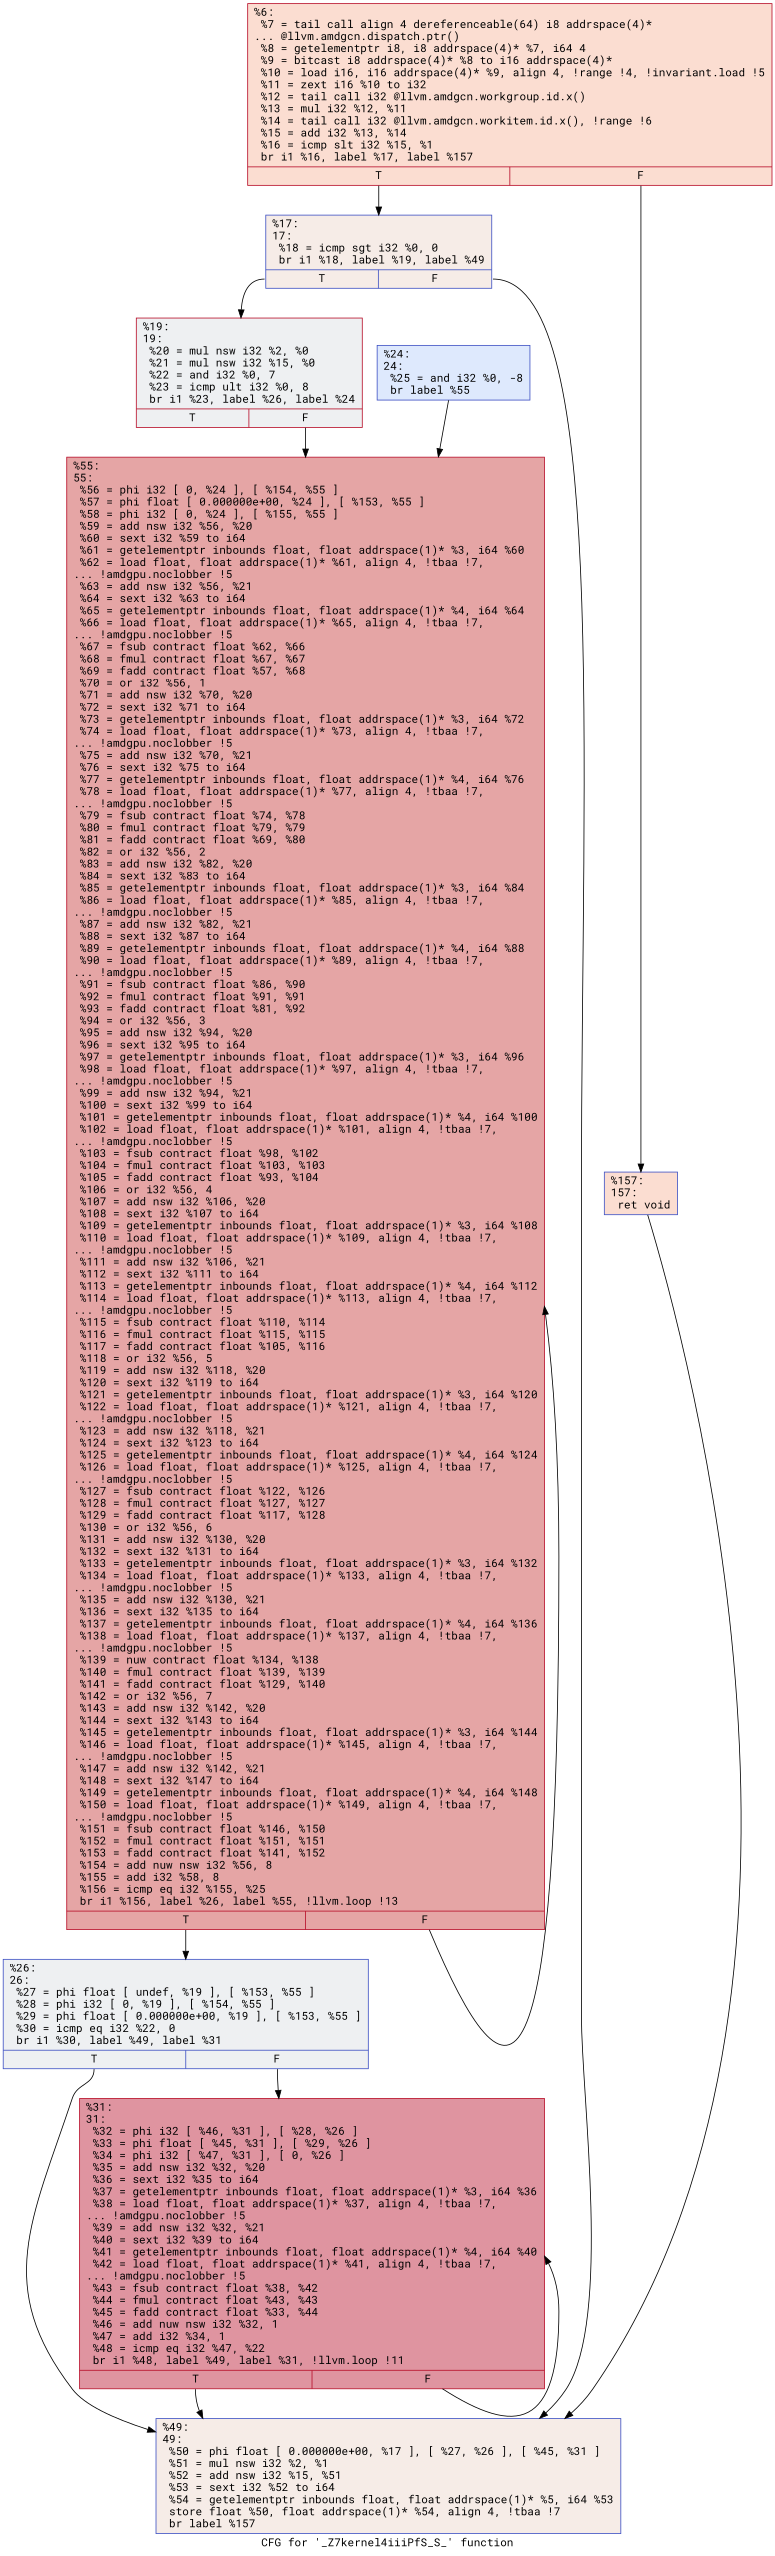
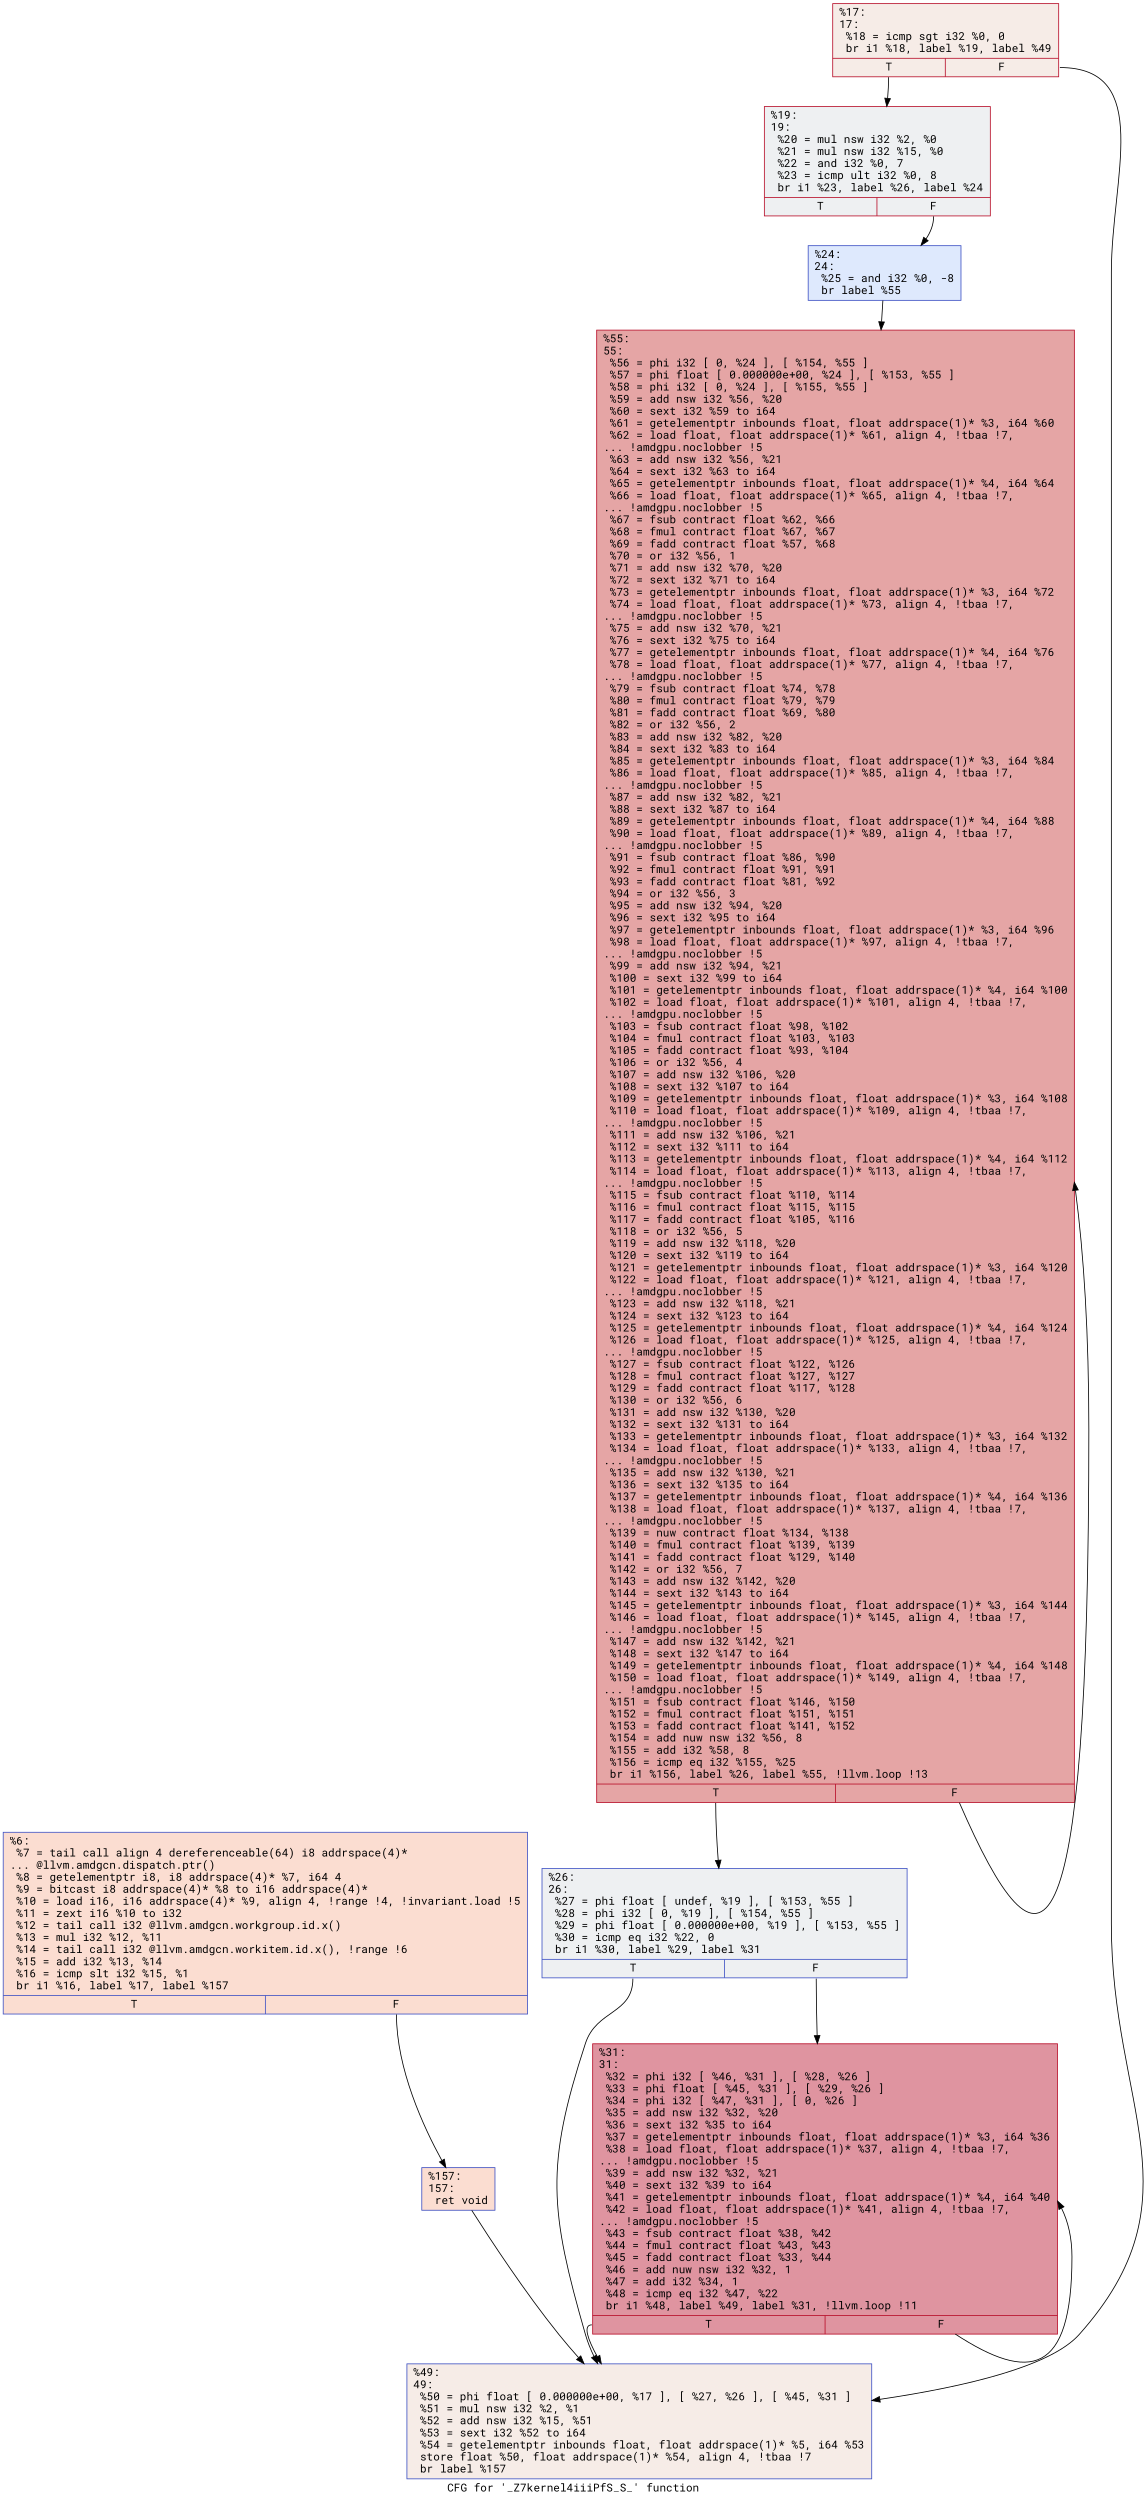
  digraph {
    fontname="Roboto Mono"
    label="CFG for '_Z7kernel4iiiPfS_S_' function"
    node [color="#3d50c3ff" fillcolor="#f7b39670" fontname="Roboto Mono" shape=record style=filled]
    edge [fontname="Roboto Mono" tailport=s0]
-   n1 [color="#b70d28ff" label="{%6:\l  %7 = tail call align 4 dereferenceable(64) i8 addrspace(4)*\l... @llvm.amdgcn.dispatch.ptr()\l  %8 = getelementptr i8, i8 addrspace(4)* %7, i64 4\l  %9 = bitcast i8 addrspace(4)* %8 to i16 addrspace(4)*\l  %10 = load i16, i16 addrspace(4)* %9, align 4, !range !4, !invariant.load !5\l  %11 = zext i16 %10 to i32\l  %12 = tail call i32 @llvm.amdgcn.workgroup.id.x()\l  %13 = mul i32 %12, %11\l  %14 = tail call i32 @llvm.amdgcn.workitem.id.x(), !range !6\l  %15 = add i32 %13, %14\l  %16 = icmp slt i32 %15, %1\l  br i1 %16, label %17, label %157\l|{<s0>T|<s1>F}}"]
-   n2 [fillcolor="#ead5c970" label="{%17:\l17:                                               \l  %18 = icmp sgt i32 %0, 0\l  br i1 %18, label %19, label %49\l|{<s0>T|<s1>F}}"]
+   n1 [label="{%6:\l  %7 = tail call align 4 dereferenceable(64) i8 addrspace(4)*\l... @llvm.amdgcn.dispatch.ptr()\l  %8 = getelementptr i8, i8 addrspace(4)* %7, i64 4\l  %9 = bitcast i8 addrspace(4)* %8 to i16 addrspace(4)*\l  %10 = load i16, i16 addrspace(4)* %9, align 4, !range !4, !invariant.load !5\l  %11 = zext i16 %10 to i32\l  %12 = tail call i32 @llvm.amdgcn.workgroup.id.x()\l  %13 = mul i32 %12, %11\l  %14 = tail call i32 @llvm.amdgcn.workitem.id.x(), !range !6\l  %15 = add i32 %13, %14\l  %16 = icmp slt i32 %15, %1\l  br i1 %16, label %17, label %157\l|{<s0>T|<s1>F}}"]
+   n2 [color="#b70d28ff" fillcolor="#ead5c970" label="{%17:\l17:                                               \l  %18 = icmp sgt i32 %0, 0\l  br i1 %18, label %19, label %49\l|{<s0>T|<s1>F}}"]
    n3 [label="{%157:\l157:                                              \l  ret void\l}"]
    n4 [color="#b70d28ff" fillcolor="#d9dce170" label="{%19:\l19:                                               \l  %20 = mul nsw i32 %2, %0\l  %21 = mul nsw i32 %15, %0\l  %22 = and i32 %0, 7\l  %23 = icmp ult i32 %0, 8\l  br i1 %23, label %26, label %24\l|{<s0>T|<s1>F}}"]
    n5 [fillcolor="#ead5c970" label="{%49:\l49:                                               \l  %50 = phi float [ 0.000000e+00, %17 ], [ %27, %26 ], [ %45, %31 ]\l  %51 = mul nsw i32 %2, %1\l  %52 = add nsw i32 %15, %51\l  %53 = sext i32 %52 to i64\l  %54 = getelementptr inbounds float, float addrspace(1)* %5, i64 %53\l  store float %50, float addrspace(1)* %54, align 4, !tbaa !7\l  br label %157\l}"]
    n6 [fillcolor="#b5cdfa70" label="{%24:\l24:                                               \l  %25 = and i32 %0, -8\l  br label %55\l}"]
-   n7 [fillcolor="#d9dce170" label="{%26:\l26:                                               \l  %27 = phi float [ undef, %19 ], [ %153, %55 ]\l  %28 = phi i32 [ 0, %19 ], [ %154, %55 ]\l  %29 = phi float [ 0.000000e+00, %19 ], [ %153, %55 ]\l  %30 = icmp eq i32 %22, 0\l  br i1 %30, label %49, label %31\l|{<s0>T|<s1>F}}"]
+   n7 [fillcolor="#d9dce170" label="{%26:\l26:                                               \l  %27 = phi float [ undef, %19 ], [ %153, %55 ]\l  %28 = phi i32 [ 0, %19 ], [ %154, %55 ]\l  %29 = phi float [ 0.000000e+00, %19 ], [ %153, %55 ]\l  %30 = icmp eq i32 %22, 0\l  br i1 %30, label %29, label %31\l|{<s0>T|<s1>F}}"]
    n8 [color="#b70d28ff" fillcolor="#b70d2870" label="{%31:\l31:                                               \l  %32 = phi i32 [ %46, %31 ], [ %28, %26 ]\l  %33 = phi float [ %45, %31 ], [ %29, %26 ]\l  %34 = phi i32 [ %47, %31 ], [ 0, %26 ]\l  %35 = add nsw i32 %32, %20\l  %36 = sext i32 %35 to i64\l  %37 = getelementptr inbounds float, float addrspace(1)* %3, i64 %36\l  %38 = load float, float addrspace(1)* %37, align 4, !tbaa !7,\l... !amdgpu.noclobber !5\l  %39 = add nsw i32 %32, %21\l  %40 = sext i32 %39 to i64\l  %41 = getelementptr inbounds float, float addrspace(1)* %4, i64 %40\l  %42 = load float, float addrspace(1)* %41, align 4, !tbaa !7,\l... !amdgpu.noclobber !5\l  %43 = fsub contract float %38, %42\l  %44 = fmul contract float %43, %43\l  %45 = fadd contract float %33, %44\l  %46 = add nuw nsw i32 %32, 1\l  %47 = add i32 %34, 1\l  %48 = icmp eq i32 %47, %22\l  br i1 %48, label %49, label %31, !llvm.loop !11\l|{<s0>T|<s1>F}}"]
    n9 [color="#b70d28ff" fillcolor="#c5333470" label="{%55:\l55:                                               \l  %56 = phi i32 [ 0, %24 ], [ %154, %55 ]\l  %57 = phi float [ 0.000000e+00, %24 ], [ %153, %55 ]\l  %58 = phi i32 [ 0, %24 ], [ %155, %55 ]\l  %59 = add nsw i32 %56, %20\l  %60 = sext i32 %59 to i64\l  %61 = getelementptr inbounds float, float addrspace(1)* %3, i64 %60\l  %62 = load float, float addrspace(1)* %61, align 4, !tbaa !7,\l... !amdgpu.noclobber !5\l  %63 = add nsw i32 %56, %21\l  %64 = sext i32 %63 to i64\l  %65 = getelementptr inbounds float, float addrspace(1)* %4, i64 %64\l  %66 = load float, float addrspace(1)* %65, align 4, !tbaa !7,\l... !amdgpu.noclobber !5\l  %67 = fsub contract float %62, %66\l  %68 = fmul contract float %67, %67\l  %69 = fadd contract float %57, %68\l  %70 = or i32 %56, 1\l  %71 = add nsw i32 %70, %20\l  %72 = sext i32 %71 to i64\l  %73 = getelementptr inbounds float, float addrspace(1)* %3, i64 %72\l  %74 = load float, float addrspace(1)* %73, align 4, !tbaa !7,\l... !amdgpu.noclobber !5\l  %75 = add nsw i32 %70, %21\l  %76 = sext i32 %75 to i64\l  %77 = getelementptr inbounds float, float addrspace(1)* %4, i64 %76\l  %78 = load float, float addrspace(1)* %77, align 4, !tbaa !7,\l... !amdgpu.noclobber !5\l  %79 = fsub contract float %74, %78\l  %80 = fmul contract float %79, %79\l  %81 = fadd contract float %69, %80\l  %82 = or i32 %56, 2\l  %83 = add nsw i32 %82, %20\l  %84 = sext i32 %83 to i64\l  %85 = getelementptr inbounds float, float addrspace(1)* %3, i64 %84\l  %86 = load float, float addrspace(1)* %85, align 4, !tbaa !7,\l... !amdgpu.noclobber !5\l  %87 = add nsw i32 %82, %21\l  %88 = sext i32 %87 to i64\l  %89 = getelementptr inbounds float, float addrspace(1)* %4, i64 %88\l  %90 = load float, float addrspace(1)* %89, align 4, !tbaa !7,\l... !amdgpu.noclobber !5\l  %91 = fsub contract float %86, %90\l  %92 = fmul contract float %91, %91\l  %93 = fadd contract float %81, %92\l  %94 = or i32 %56, 3\l  %95 = add nsw i32 %94, %20\l  %96 = sext i32 %95 to i64\l  %97 = getelementptr inbounds float, float addrspace(1)* %3, i64 %96\l  %98 = load float, float addrspace(1)* %97, align 4, !tbaa !7,\l... !amdgpu.noclobber !5\l  %99 = add nsw i32 %94, %21\l  %100 = sext i32 %99 to i64\l  %101 = getelementptr inbounds float, float addrspace(1)* %4, i64 %100\l  %102 = load float, float addrspace(1)* %101, align 4, !tbaa !7,\l... !amdgpu.noclobber !5\l  %103 = fsub contract float %98, %102\l  %104 = fmul contract float %103, %103\l  %105 = fadd contract float %93, %104\l  %106 = or i32 %56, 4\l  %107 = add nsw i32 %106, %20\l  %108 = sext i32 %107 to i64\l  %109 = getelementptr inbounds float, float addrspace(1)* %3, i64 %108\l  %110 = load float, float addrspace(1)* %109, align 4, !tbaa !7,\l... !amdgpu.noclobber !5\l  %111 = add nsw i32 %106, %21\l  %112 = sext i32 %111 to i64\l  %113 = getelementptr inbounds float, float addrspace(1)* %4, i64 %112\l  %114 = load float, float addrspace(1)* %113, align 4, !tbaa !7,\l... !amdgpu.noclobber !5\l  %115 = fsub contract float %110, %114\l  %116 = fmul contract float %115, %115\l  %117 = fadd contract float %105, %116\l  %118 = or i32 %56, 5\l  %119 = add nsw i32 %118, %20\l  %120 = sext i32 %119 to i64\l  %121 = getelementptr inbounds float, float addrspace(1)* %3, i64 %120\l  %122 = load float, float addrspace(1)* %121, align 4, !tbaa !7,\l... !amdgpu.noclobber !5\l  %123 = add nsw i32 %118, %21\l  %124 = sext i32 %123 to i64\l  %125 = getelementptr inbounds float, float addrspace(1)* %4, i64 %124\l  %126 = load float, float addrspace(1)* %125, align 4, !tbaa !7,\l... !amdgpu.noclobber !5\l  %127 = fsub contract float %122, %126\l  %128 = fmul contract float %127, %127\l  %129 = fadd contract float %117, %128\l  %130 = or i32 %56, 6\l  %131 = add nsw i32 %130, %20\l  %132 = sext i32 %131 to i64\l  %133 = getelementptr inbounds float, float addrspace(1)* %3, i64 %132\l  %134 = load float, float addrspace(1)* %133, align 4, !tbaa !7,\l... !amdgpu.noclobber !5\l  %135 = add nsw i32 %130, %21\l  %136 = sext i32 %135 to i64\l  %137 = getelementptr inbounds float, float addrspace(1)* %4, i64 %136\l  %138 = load float, float addrspace(1)* %137, align 4, !tbaa !7,\l... !amdgpu.noclobber !5\l  %139 = nuw contract float %134, %138\l  %140 = fmul contract float %139, %139\l  %141 = fadd contract float %129, %140\l  %142 = or i32 %56, 7\l  %143 = add nsw i32 %142, %20\l  %144 = sext i32 %143 to i64\l  %145 = getelementptr inbounds float, float addrspace(1)* %3, i64 %144\l  %146 = load float, float addrspace(1)* %145, align 4, !tbaa !7,\l... !amdgpu.noclobber !5\l  %147 = add nsw i32 %142, %21\l  %148 = sext i32 %147 to i64\l  %149 = getelementptr inbounds float, float addrspace(1)* %4, i64 %148\l  %150 = load float, float addrspace(1)* %149, align 4, !tbaa !7,\l... !amdgpu.noclobber !5\l  %151 = fsub contract float %146, %150\l  %152 = fmul contract float %151, %151\l  %153 = fadd contract float %141, %152\l  %154 = add nuw nsw i32 %56, 8\l  %155 = add i32 %58, 8\l  %156 = icmp eq i32 %155, %25\l  br i1 %156, label %26, label %55, !llvm.loop !13\l|{<s0>T|<s1>F}}"]
-   n1 -> n2
    n1 -> n3 [tailport=s1]
    n2 -> n4
    n2 -> n5 [tailport=s1]
    n3 -> n5
-   n4 -> n9 [tailport=s1]
+   n4 -> n6 [tailport=s1]
    n6 -> n9
    n7 -> n5
    n7 -> n8 [tailport=s1]
    n8 -> n5
    n8 -> n8 [tailport=s1]
    n9 -> n7
    n9 -> n9 [tailport=s1]
  }
